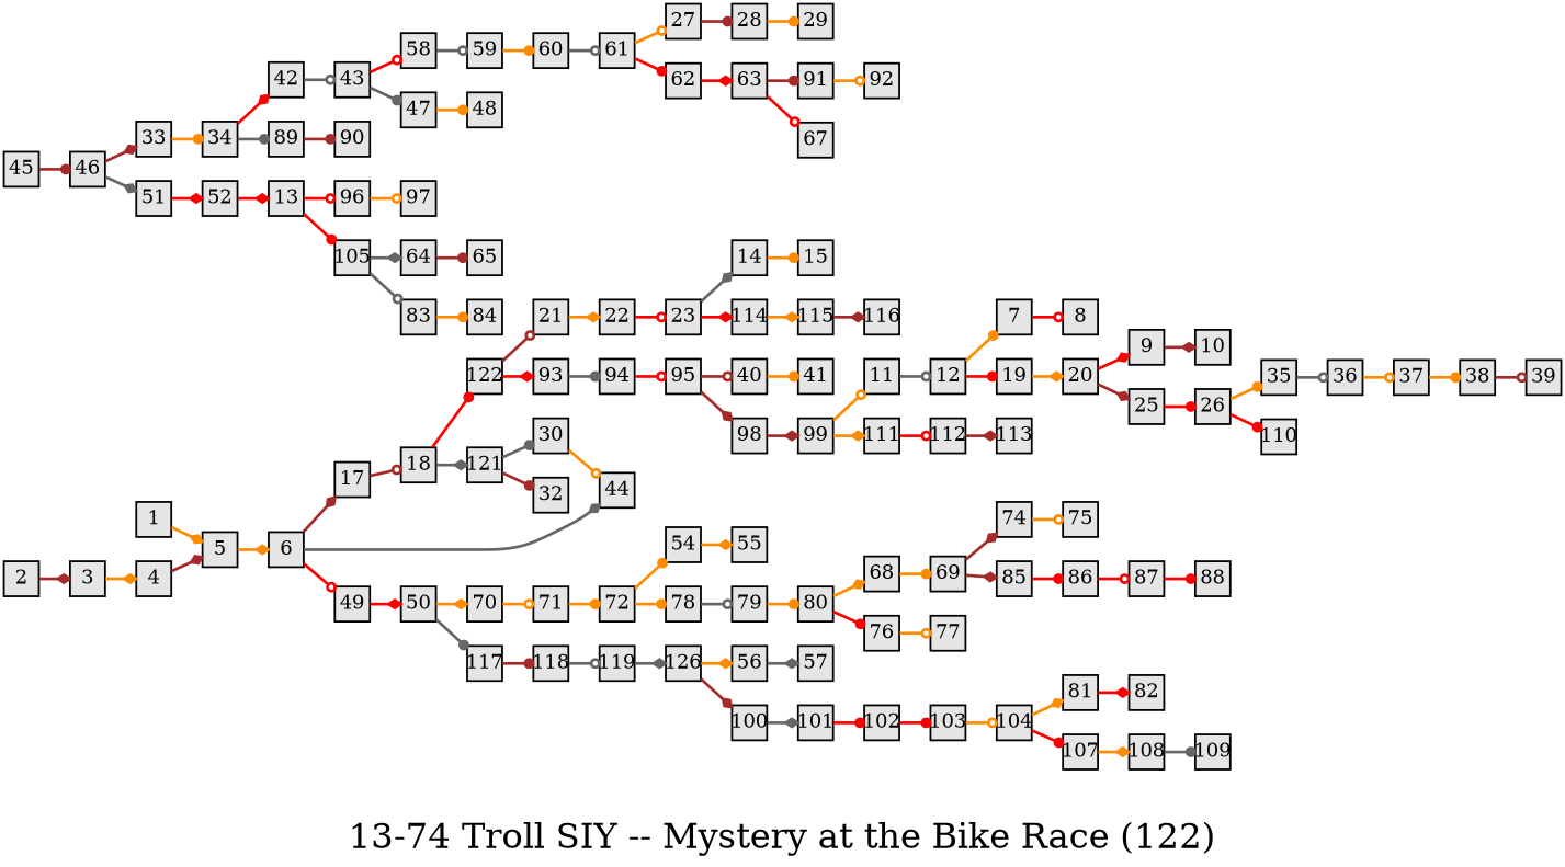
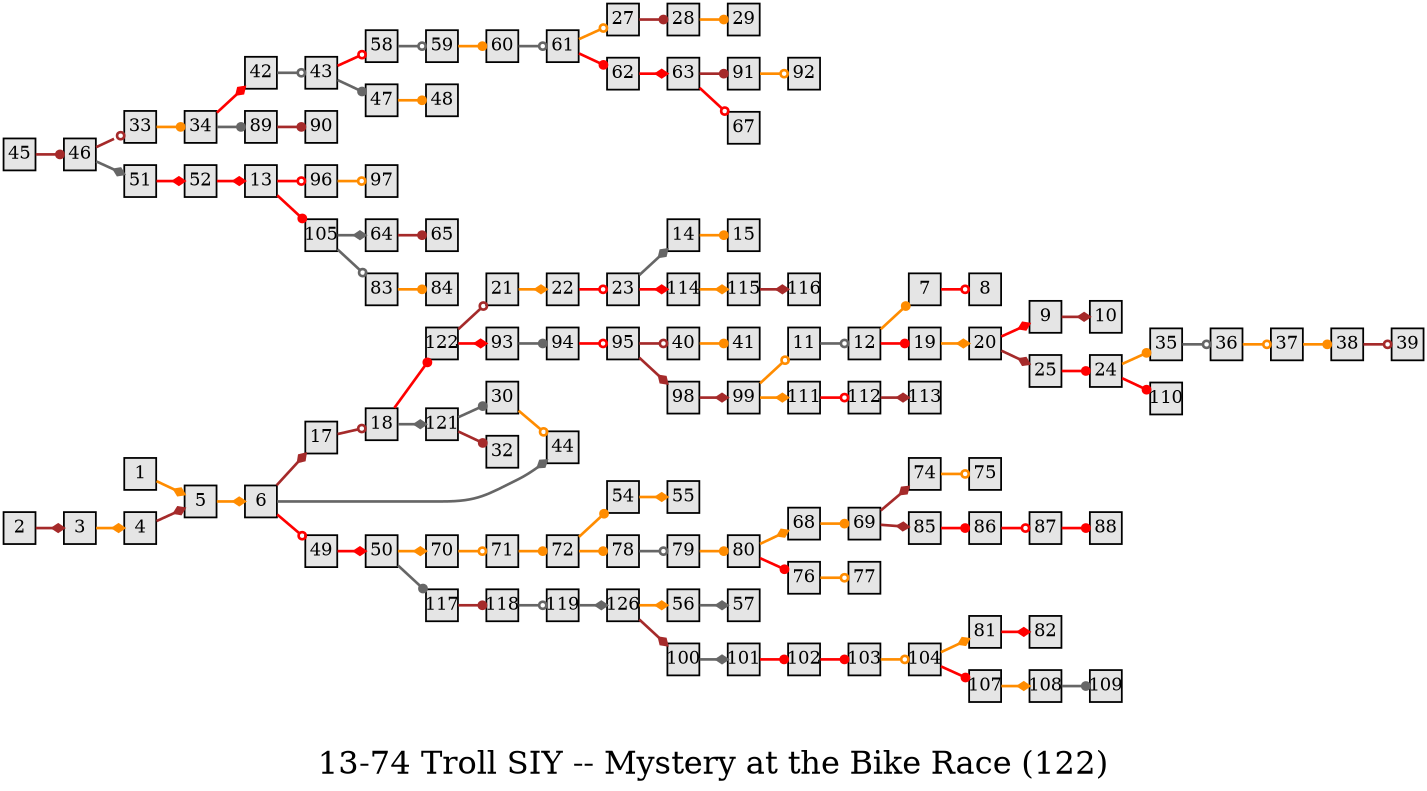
  digraph {
    fontsize=36
    label="13-74 Troll SIY -- Mystery at the Bike Race (122)"
    nodesep=0.35
    ordering=out
    rankdir=LR
    ranksep=0.45
    node [fillcolor=grey90 fixedsize=true fontsize=20 labelfloat=true margin="0,0" penwidth=2 regular=true shape=rect style=filled]
    edge [arrowhead=diamond color=darkorange fontsize=12 labelfloat=true penwidth=3]
    1
    5
    2
    3
    4
    6
    17
    44
    49
    18
    50
    122
    121
    45
    46
    70
    117
    7
    8
    9
    10
    11
    12
    19
    20
    25
    14
    15
    21
    93
    30
    32
    22
    94
-   26
+   26 [label=24]
    35
    110
    23
    114
    115
    116
    36
    37
    27
    28
    29
    33
    34
    42
    89
    43
    90
    58
    47
    38
    39
    40
    41
    59
    48
    60
    51
    52
    n64 [label=13]
    71
    118
    72
    119
    96
    105
    97
    64
    83
    65
    84
    54
    55
    56
    57
    61
    62
    63
    91
    67
    92
    68
    69
    74
    85
    75
    86
    87
    78
    79
    80
    76
    77
    81
    82
    88
    95
    98
    99
    111
    112
    113
    100
    101
    102
    103
    104
    107
    108
    109
    n115 [label=126]
    1 -> 5
    5 -> 6
    2 -> 3 [color=brown]
    3 -> 4
    4 -> 5 [color=brown]
    6 -> 17 [color=brown]
    6 -> 44 [color=gray40]
    6 -> 49 [arrowhead=odot color=red]
    17 -> 18 [arrowhead=odot color=brown]
    49 -> 50 [color=red]
    18 -> 122 [arrowhead=dot color=red]
    18 -> 121 [color=gray40]
    50 -> 70
    50 -> 117 [arrowhead=dot color=gray40]
    122 -> 21 [arrowhead=odot color=brown]
    122 -> 93 [color=red]
    121 -> 30 [arrowhead=dot color=gray40]
    121 -> 32 [arrowhead=dot color=brown]
    45 -> 46 [arrowhead=dot color=brown]
-   46 -> 33 [color=brown]
+   46 -> 33 [arrowhead=odot color=brown]
    46 -> 51 [color=gray40]
    70 -> 71 [arrowhead=odot]
    117 -> 118 [arrowhead=dot color=brown]
    7 -> 8 [arrowhead=odot color=red]
    9 -> 10 [color=brown]
    11 -> 12 [arrowhead=odot color=gray40]
    12 -> 7 [arrowhead=dot]
    12 -> 19 [arrowhead=dot color=red]
    19 -> 20
    20 -> 9 [color=red]
    20 -> 25 [color=brown]
    25 -> 26 [arrowhead=dot color=red]
    14 -> 15 [arrowhead=dot]
    21 -> 22
    93 -> 94 [arrowhead=dot color=gray40]
    30 -> 44 [arrowhead=odot]
    22 -> 23 [arrowhead=odot color=red]
    94 -> 95 [arrowhead=odot color=red]
    26 -> 35 [arrowhead=dot]
    26 -> 110 [arrowhead=dot color=red]
    35 -> 36 [arrowhead=odot color=gray40]
    23 -> 14 [color=gray40]
    23 -> 114 [color=red]
    114 -> 115
    115 -> 116 [color=brown]
    36 -> 37 [arrowhead=odot]
    37 -> 38 [arrowhead=dot]
    27 -> 28 [arrowhead=dot color=brown]
    28 -> 29 [arrowhead=dot]
    33 -> 34 [arrowhead=dot]
    34 -> 42 [color=red]
    34 -> 89 [arrowhead=dot color=gray40]
    42 -> 43 [arrowhead=odot color=gray40]
    89 -> 90 [arrowhead=dot color=brown]
    43 -> 58 [arrowhead=odot color=red]
    43 -> 47 [arrowhead=dot color=gray40]
    58 -> 59 [arrowhead=odot color=gray40]
    47 -> 48 [arrowhead=dot]
    38 -> 39 [arrowhead=odot color=brown]
    40 -> 41 [arrowhead=dot]
    59 -> 60 [arrowhead=dot]
    60 -> 61 [arrowhead=odot color=gray40]
    51 -> 52 [color=red]
    52 -> n64 [color=red]
    n64 -> 96 [arrowhead=odot color=red]
    n64 -> 105 [arrowhead=dot color=red]
    71 -> 72 [arrowhead=dot]
    118 -> 119 [arrowhead=odot color=gray40]
    72 -> 54 [arrowhead=dot]
    72 -> 78 [arrowhead=dot]
    119 -> n115 [color=gray40]
    96 -> 97 [arrowhead=odot]
    105 -> 64 [color=gray40]
    105 -> 83 [arrowhead=odot color=gray40]
    64 -> 65 [arrowhead=dot color=brown]
    83 -> 84 [arrowhead=dot]
    54 -> 55
    56 -> 57 [color=gray40]
    61 -> 27 [arrowhead=odot]
    61 -> 62 [arrowhead=dot color=red]
    62 -> 63 [color=red]
    63 -> 91 [arrowhead=dot color=brown]
    63 -> 67 [arrowhead=odot color=red]
    91 -> 92 [arrowhead=odot]
    68 -> 69 [arrowhead=dot]
    69 -> 74 [color=brown]
    69 -> 85 [color=brown]
    74 -> 75 [arrowhead=odot]
    85 -> 86 [arrowhead=dot color=red]
    86 -> 87 [arrowhead=odot color=red]
    87 -> 88 [arrowhead=dot color=red]
    78 -> 79 [arrowhead=odot color=gray40]
    79 -> 80 [arrowhead=dot]
    80 -> 68
    80 -> 76 [arrowhead=dot color=red]
    76 -> 77 [arrowhead=odot]
    81 -> 82 [color=red]
    95 -> 40 [arrowhead=odot color=brown]
    95 -> 98 [color=brown]
    98 -> 99 [color=brown]
    99 -> 11 [arrowhead=odot]
    99 -> 111
    111 -> 112 [arrowhead=odot color=red]
    112 -> 113 [color=brown]
    100 -> 101 [color=gray40]
    101 -> 102 [arrowhead=dot color=red]
    102 -> 103 [arrowhead=dot color=red]
    103 -> 104 [arrowhead=odot]
    104 -> 81
    104 -> 107 [arrowhead=dot color=red]
    107 -> 108
    108 -> 109 [arrowhead=dot color=gray40]
    n115 -> 56
    n115 -> 100 [color=brown]
  }
